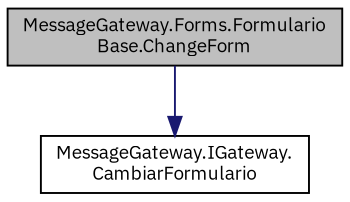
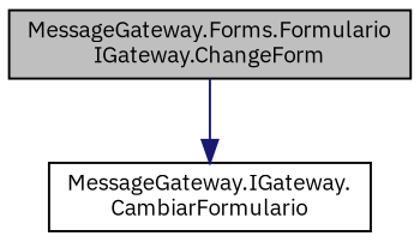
  digraph {
    rankdir=TB
    fontname="IBM Plex Sans"
    node [color=black fontname="IBM Plex Sans" fontsize=10 shape=record style=filled]
-   n1 [fillcolor=grey75 fontcolor=black height=0.2 label="MessageGateway.Forms.Formulario\lBase.ChangeForm" width=0.4]
+   n1 [fillcolor=grey75 fontcolor=black height=0.2 label="MessageGateway.Forms.Formulario\lIGateway.ChangeForm" width=0.4]
    n2 [fillcolor=white height=0.2 label="MessageGateway.IGateway.\lCambiarFormulario" width=0.4]
    n1 -> n2 [color=midnightblue fontname="IBM Plex Sans" fontsize=10 labelfontname=Helvetica labelfontsize=10 style=solid]
  }
